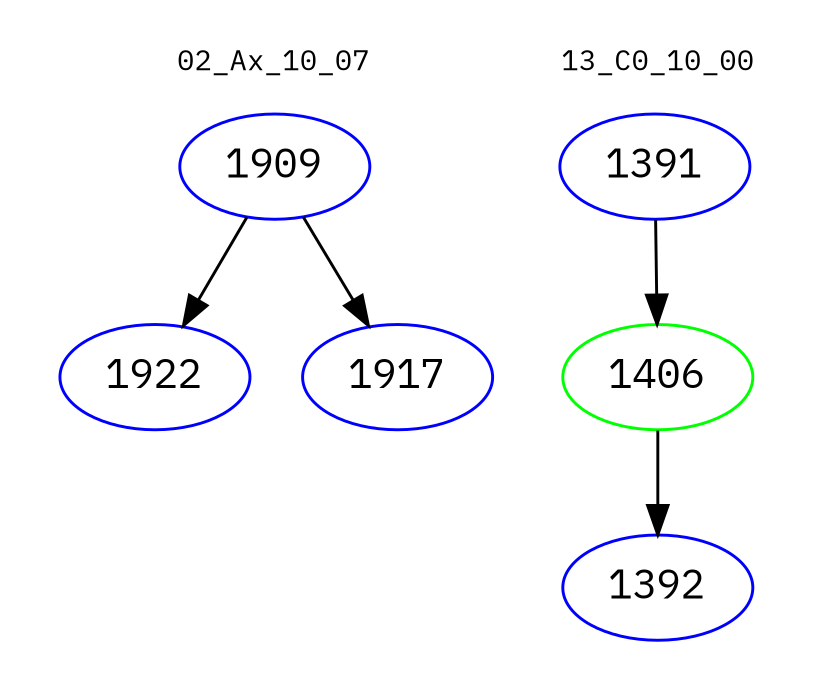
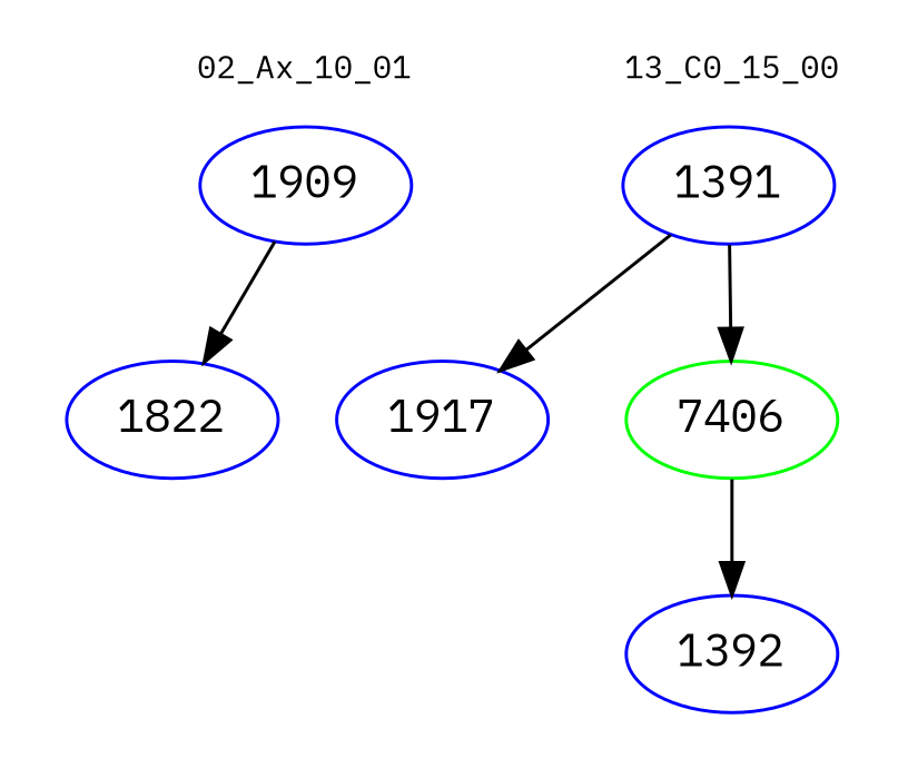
  digraph {
    fontname="IBM Plex Mono"
    node [color=blue fontname="IBM Plex Mono"]
    edge [color=black fontname="IBM Plex Mono"]
    n1 [label=1909]
-   n2 [label=1922]
+   n2 [label=1822]
    n3 [label=1917]
    n4 [label=1391]
    n5 [label=1392]
-   n6 [color=green label=1406]
+   n6 [color=green label=7406]
    subgraph cluster_1 {
      color=white
      fontsize=10
-     label="02_Ax_10_07"
+     label="02_Ax_10_01"
      n1
      n2
      n3
    }
    subgraph cluster_2 {
      color=white
      fontsize=10
-     label="13_C0_10_00"
+     label="13_C0_15_00"
      n4
      n5
      n6
    }
    n1 -> n2
-   n1 -> n3
+   n4 -> n3
    n4 -> n6
    n6 -> n5
  }
